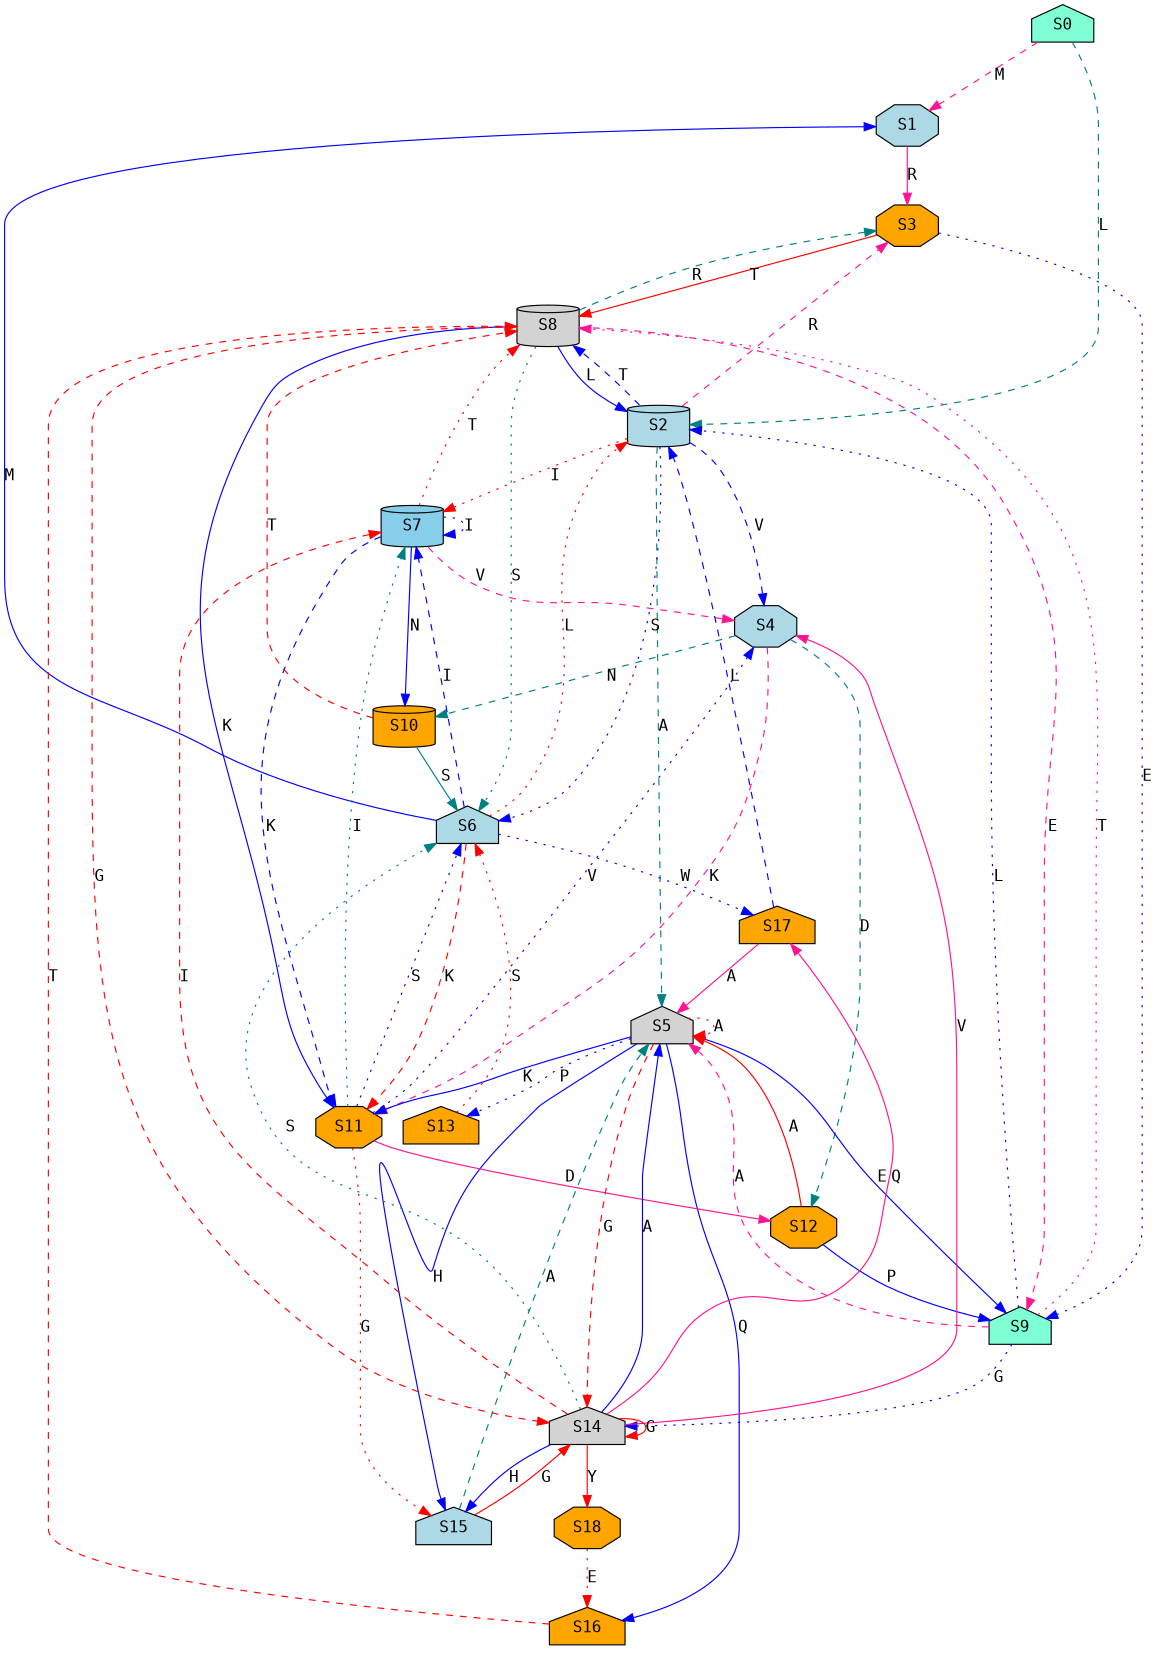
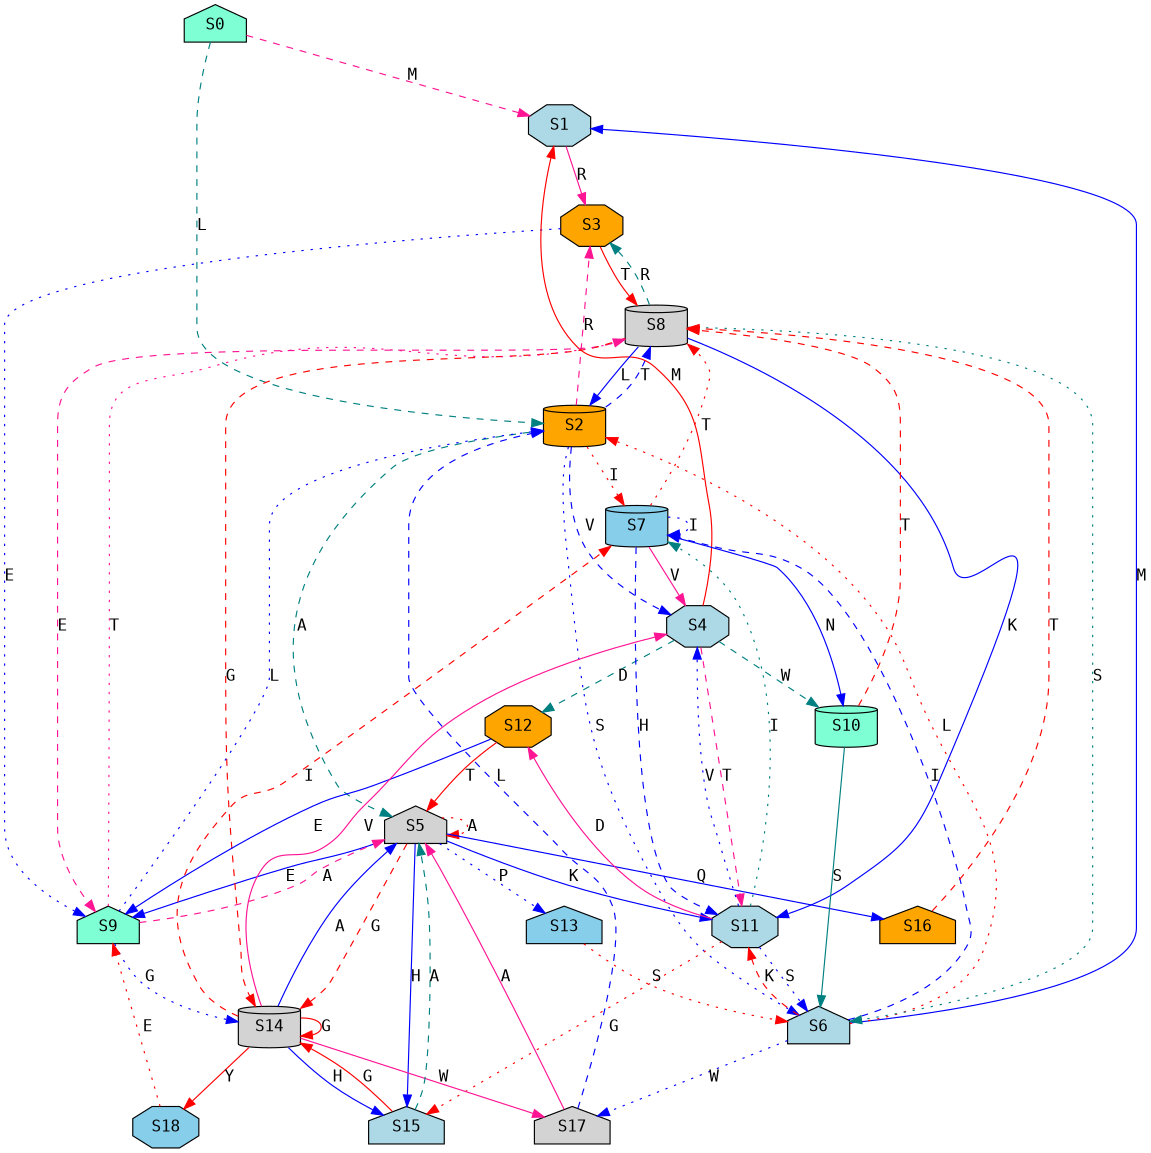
  strict digraph {
    fontname="DejaVu Sans Mono"
    node [fillcolor=lightblue fontname="DejaVu Sans Mono" shape=house style=filled]
    edge [color=blue fontname="DejaVu Sans Mono" style=dashed]
    S0 [fillcolor=aquamarine]
    S1 [shape=octagon]
-   S2 [shape=cylinder]
+   S2 [fillcolor=orange shape=cylinder]
    S3 [fillcolor=orange shape=octagon]
    S4 [shape=octagon]
    S5 [fillcolor=lightgrey]
    S6
    S7 [fillcolor=skyblue shape=cylinder]
    S8 [fillcolor=lightgrey shape=cylinder]
    S9 [fillcolor=aquamarine]
-   S10 [fillcolor=orange shape=cylinder]
-   S11 [fillcolor=orange shape=octagon]
+   S10 [fillcolor=aquamarine shape=cylinder]
+   S11 [shape=octagon]
    S12 [fillcolor=orange shape=octagon]
-   S13 [fillcolor=orange]
-   S14 [fillcolor=lightgrey]
+   S13 [fillcolor=skyblue]
+   S14 [fillcolor=lightgrey shape=cylinder]
    S15
    S16 [fillcolor=orange]
-   S17 [fillcolor=orange]
-   S18 [fillcolor=orange shape=octagon]
+   S17 [fillcolor=lightgrey]
+   S18 [fillcolor=skyblue shape=octagon]
    S0 -> S1 [color=deeppink label=M]
    S0 -> S2 [color=teal label=L]
    S1 -> S3 [color=deeppink label=R style=solid]
    S2 -> S3 [color=deeppink label=R]
    S2 -> S4 [label=V]
    S2 -> S5 [color=teal label=A]
    S2 -> S6 [label=S style=dotted]
    S2 -> S7 [color=red label=I style=dotted]
    S2 -> S8 [label=T]
    S3 -> S8 [color=red label=T style=solid]
    S3 -> S9 [label=E style=dotted]
-   S4 -> S10 [color=teal label=N]
-   S4 -> S11 [color=deeppink label=K]
+   S4 -> S1 [color=red label=M style=solid]
+   S4 -> S10 [color=teal label=W]
+   S4 -> S11 [color=deeppink label=T]
    S4 -> S12 [color=teal label=D]
    S5 -> S5 [color=red label=A style=dotted]
    S5 -> S9 [label=E style=solid]
    S5 -> S11 [label=K style=solid]
    S5 -> S13 [label=P style=dotted]
    S5 -> S14 [color=red label=G]
    S5 -> S15 [label=H style=solid]
    S5 -> S16 [label=Q style=solid]
    S6 -> S1 [label=M style=solid]
    S6 -> S2 [color=red label=L style=dotted]
    S6 -> S7 [label=I]
    S6 -> S11 [color=red label=K]
    S6 -> S17 [label=W style=dotted]
-   S7 -> S4 [color=deeppink label=V]
+   S7 -> S4 [color=deeppink label=V style=solid]
    S7 -> S7 [label=I style=dotted]
    S7 -> S8 [color=red label=T style=dotted]
    S7 -> S10 [label=N style=solid]
-   S7 -> S11 [label=K]
+   S7 -> S11 [label=H]
    S8 -> S2 [label=L style=solid]
    S8 -> S3 [color=teal label=R]
    S8 -> S6 [color=teal label=S style=dotted]
    S8 -> S9 [color=deeppink label=E]
    S8 -> S11 [label=K style=solid]
    S8 -> S14 [color=red label=G]
    S9 -> S2 [label=L style=dotted]
    S9 -> S5 [color=deeppink label=A]
    S9 -> S8 [color=deeppink label=T style=dotted]
    S9 -> S14 [label=G style=dotted]
    S10 -> S6 [color=teal label=S style=solid]
    S10 -> S8 [color=red label=T]
    S11 -> S4 [label=V style=dotted]
    S11 -> S6 [label=S style=dotted]
    S11 -> S7 [color=teal label=I style=dotted]
    S11 -> S12 [color=deeppink label=D style=solid]
    S11 -> S15 [color=red label=G style=dotted]
-   S12 -> S5 [color=red label=A style=solid]
-   S12 -> S9 [label=P style=solid]
+   S12 -> S5 [color=red label=T style=solid]
+   S12 -> S9 [label=E style=solid]
    S13 -> S6 [color=red label=S style=dotted]
    S14 -> S4 [color=deeppink label=V style=solid]
    S14 -> S5 [label=A style=solid]
-   S14 -> S6 [color=teal label=S style=dotted]
    S14 -> S7 [color=red label=I]
    S14 -> S14 [color=red label=G style=solid]
    S14 -> S15 [label=H style=solid]
-   S14 -> S17 [color=deeppink label=Q style=solid]
+   S14 -> S17 [color=deeppink label=W style=solid]
    S14 -> S18 [color=red label=Y style=solid]
    S15 -> S5 [color=teal label=A]
    S15 -> S14 [color=red label=G style=solid]
    S16 -> S8 [color=red label=T]
    S17 -> S2 [label=L]
    S17 -> S5 [color=deeppink label=A style=solid]
-   S18 -> S16 [color=red label=E style=dotted]
+   S18 -> S9 [color=red label=E style=dotted]
  }
